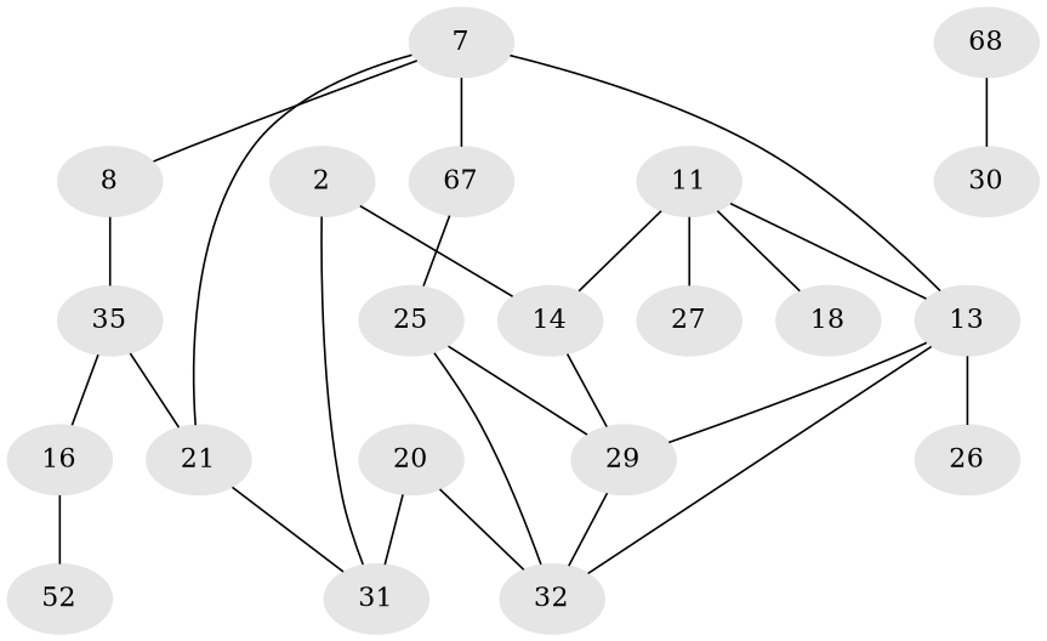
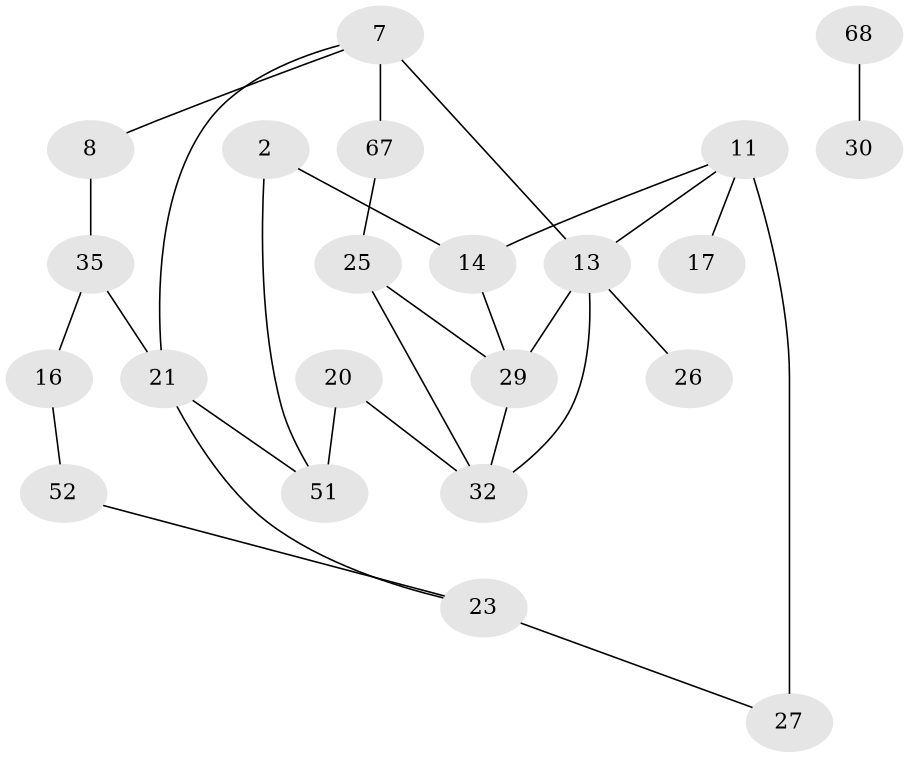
  graph {
    node [color=gray90 style=filled]
    edge [weight=1.0]
    2
    14
-   31
+   31 [label=51]
    29
    7
    8
    13
    n8 [label=67]
    21
    n10 [label=35]
    26
    32
    25
+   23
    16
    11
-   18
+   18 [label=17]
    27
    n19 [label=52]
    n20 [label=68]
    30
    20
    2 -- 14
    2 -- 31
    14 -- 29
    29 -- 32
    7 -- 8
    7 -- 13 [weight=2.0]
    7 -- n8
    7 -- 21
    8 -- n10
    13 -- 29
    13 -- 26
    13 -- 32
    n8 -- 25
    21 -- 31
+   21 -- 23
    n10 -- 21
    n10 -- 16
    25 -- 29
    25 -- 32
+   23 -- 27 [weight=2.0]
    16 -- n19
    11 -- 14
    11 -- 13
    11 -- 18
    11 -- 27 [weight=3.0]
+   n19 -- 23
    n20 -- 30
    20 -- 31 [weight=2.0]
    20 -- 32
  }
